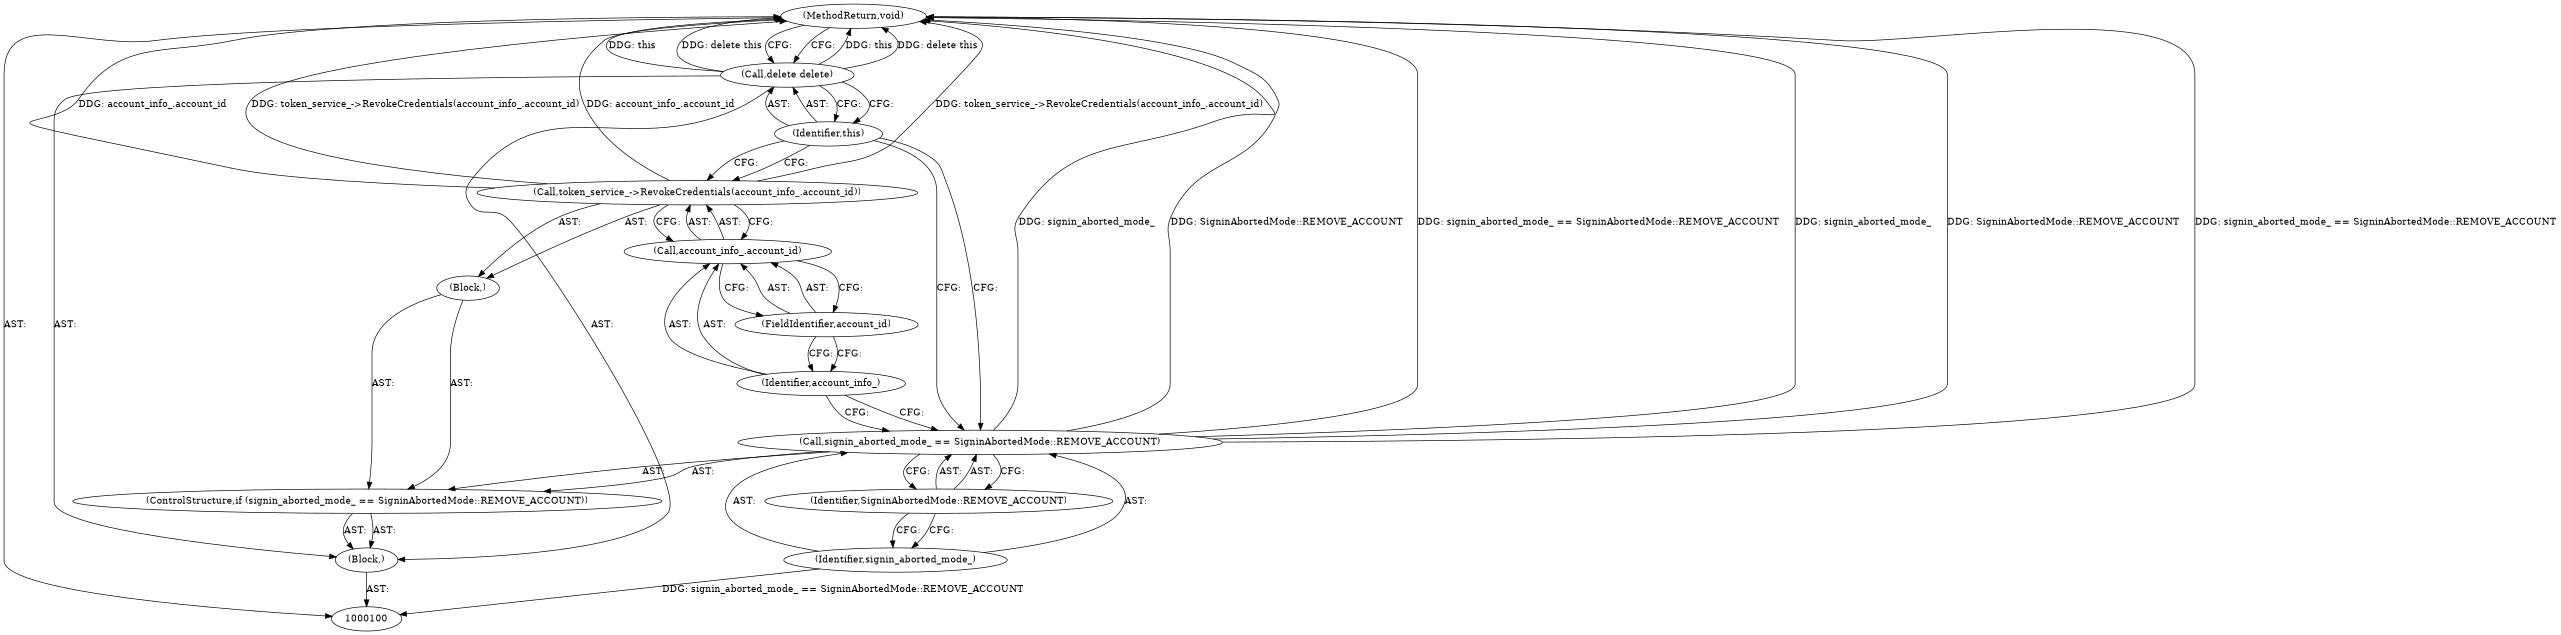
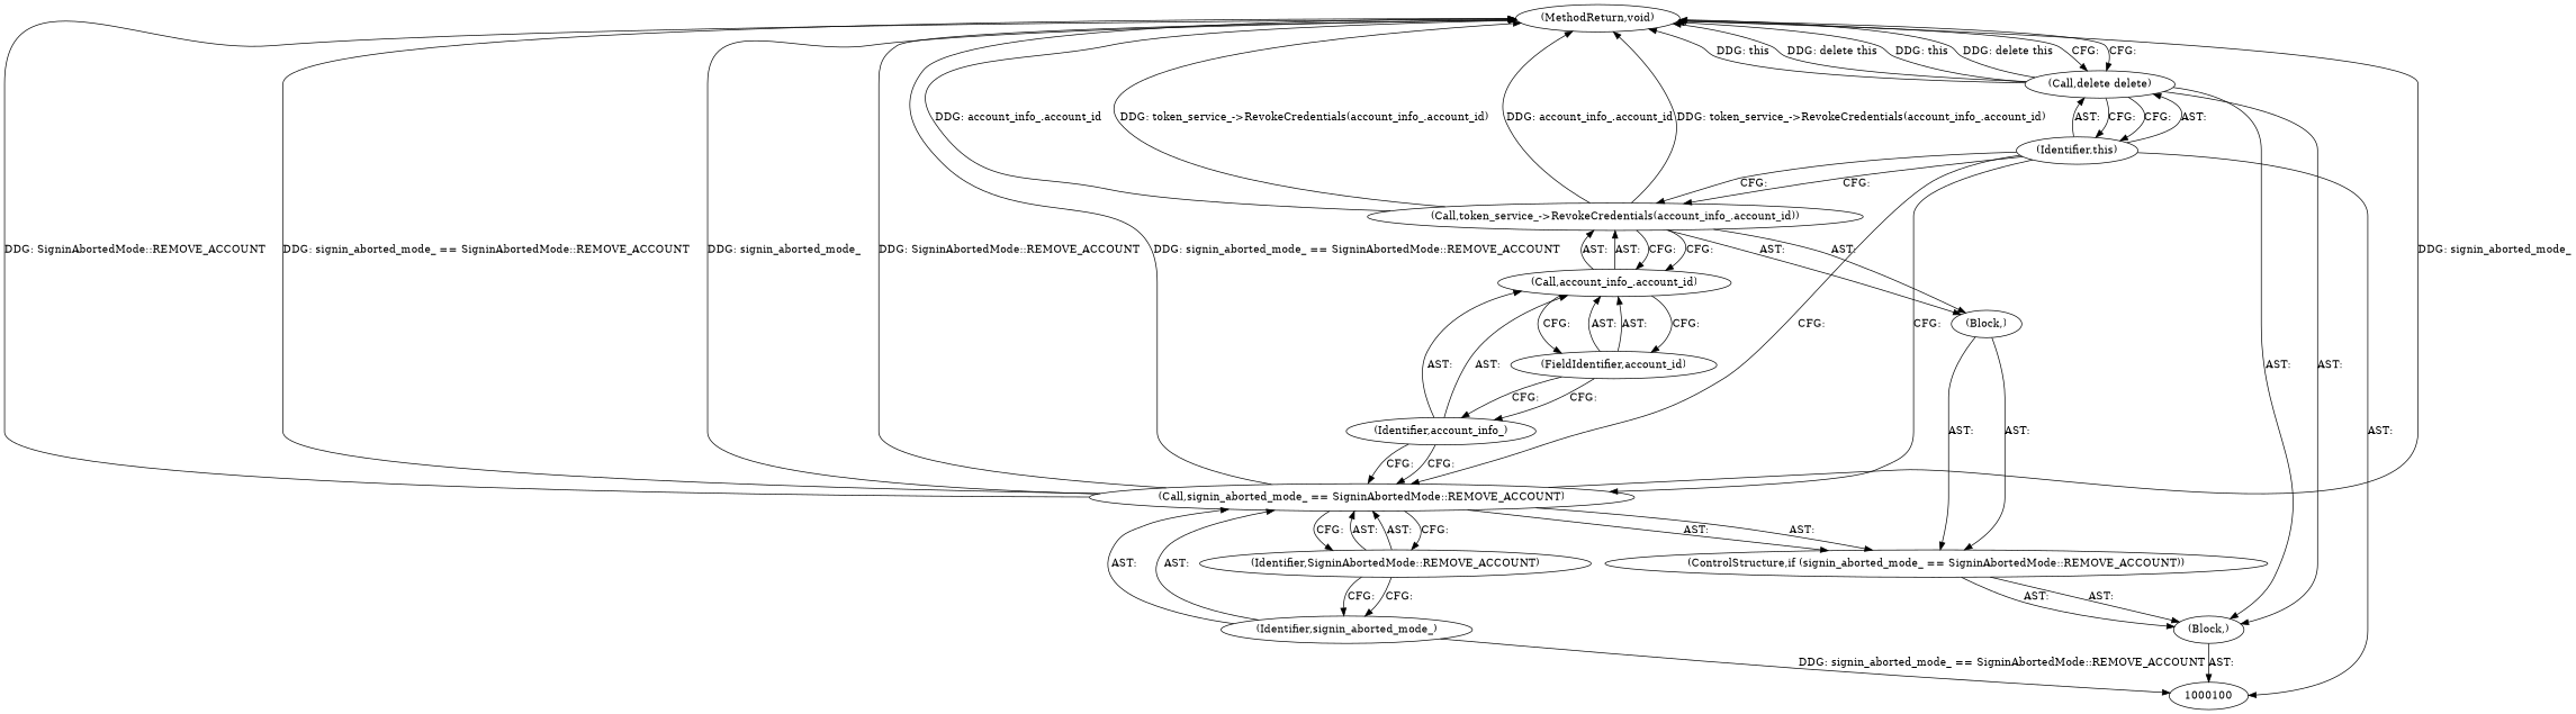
  digraph {
    n1 [label="(MethodReturn,void)"]
    n2 [label="(Call,delete delete)"]
    1000100
    n4 [label="(Block,)"]
    n5 [label="(Identifier,this)"]
    n6 [label="(ControlStructure,if (signin_aborted_mode_ == SigninAbortedMode::REMOVE_ACCOUNT))"]
    n7 [label="(Identifier,SigninAbortedMode::REMOVE_ACCOUNT)"]
    n8 [label="(Call,signin_aborted_mode_ == SigninAbortedMode::REMOVE_ACCOUNT)"]
    n9 [label="(Identifier,signin_aborted_mode_)"]
    n10 [label="(Block,)"]
    n11 [label="(Call,account_info_.account_id)"]
    n12 [label="(Call,token_service_->RevokeCredentials(account_info_.account_id))"]
    n13 [label="(FieldIdentifier,account_id)"]
    n14 [label="(Identifier,account_info_)"]
    n1 -> n2 [label="CFG: "]
    n1 -> n2 [label="CFG: "]
-   n1 -> 1000100 [label="AST: "]
+   n5 -> 1000100 [label="AST: "]
    n2 -> n1 [label="DDG: this"]
    n2 -> n1 [label="DDG: delete this"]
    n2 -> n1 [label="DDG: this"]
    n2 -> n1 [label="DDG: delete this"]
    n2 -> n4 [label="AST: "]
    n2 -> n4 [label="AST: "]
    n2 -> n5 [label="CFG: "]
    n2 -> n5 [label="CFG: "]
    n4 -> 1000100 [label="AST: "]
    n5 -> n2 [label="AST: "]
    n5 -> n2 [label="AST: "]
    n5 -> n8 [label="CFG: "]
    n5 -> n8 [label="CFG: "]
    n5 -> n12 [label="CFG: "]
    n5 -> n12 [label="CFG: "]
    n6 -> n4 [label="AST: "]
    n6 -> n4 [label="AST: "]
    n7 -> n8 [label="AST: "]
    n7 -> n8 [label="AST: "]
    n7 -> n9 [label="CFG: "]
    n7 -> n9 [label="CFG: "]
    n8 -> n1 [label="DDG: signin_aborted_mode_"]
    n8 -> n1 [label="DDG: SigninAbortedMode::REMOVE_ACCOUNT"]
    n8 -> n1 [label="DDG: signin_aborted_mode_ == SigninAbortedMode::REMOVE_ACCOUNT"]
    n8 -> n1 [label="DDG: signin_aborted_mode_"]
    n8 -> n1 [label="DDG: SigninAbortedMode::REMOVE_ACCOUNT"]
    n8 -> n1 [label="DDG: signin_aborted_mode_ == SigninAbortedMode::REMOVE_ACCOUNT"]
    n8 -> n6 [label="AST: "]
    n8 -> n6 [label="AST: "]
    n8 -> n7 [label="CFG: "]
    n8 -> n7 [label="CFG: "]
    n9 -> 1000100 [label="DDG: signin_aborted_mode_ == SigninAbortedMode::REMOVE_ACCOUNT"]
    n9 -> n8 [label="AST: "]
    n9 -> n8 [label="AST: "]
    n10 -> n6 [label="AST: "]
    n10 -> n6 [label="AST: "]
    n11 -> n12 [label="AST: "]
    n11 -> n12 [label="AST: "]
    n11 -> n13 [label="CFG: "]
    n11 -> n13 [label="CFG: "]
    n12 -> n1 [label="DDG: account_info_.account_id"]
    n12 -> n1 [label="DDG: token_service_->RevokeCredentials(account_info_.account_id)"]
    n12 -> n1 [label="DDG: account_info_.account_id"]
    n12 -> n1 [label="DDG: token_service_->RevokeCredentials(account_info_.account_id)"]
    n12 -> n10 [label="AST: "]
    n12 -> n10 [label="AST: "]
    n12 -> n11 [label="CFG: "]
    n12 -> n11 [label="CFG: "]
    n13 -> n11 [label="AST: "]
    n13 -> n11 [label="AST: "]
    n13 -> n14 [label="CFG: "]
    n13 -> n14 [label="CFG: "]
    n14 -> n8 [label="CFG: "]
    n14 -> n8 [label="CFG: "]
    n14 -> n11 [label="AST: "]
    n14 -> n11 [label="AST: "]
  }
